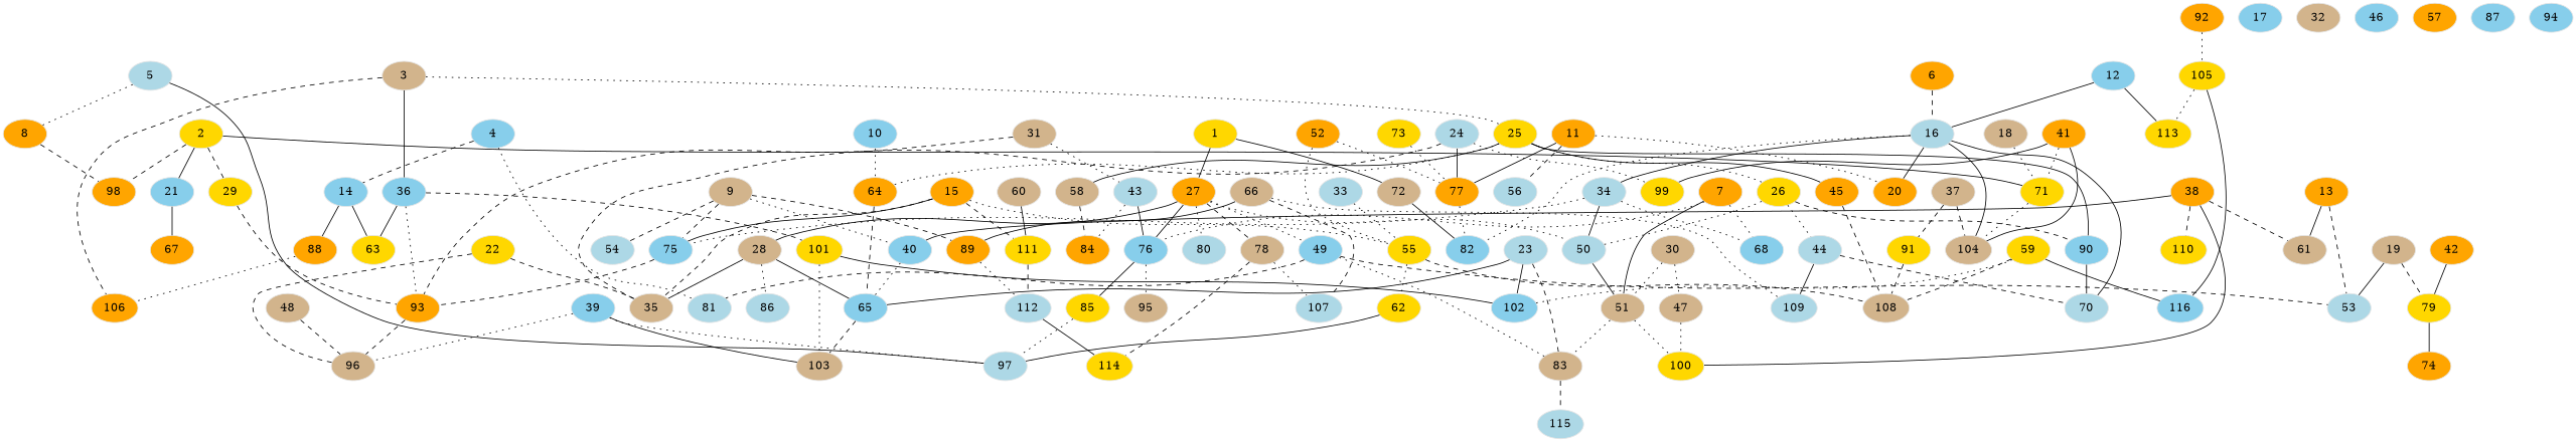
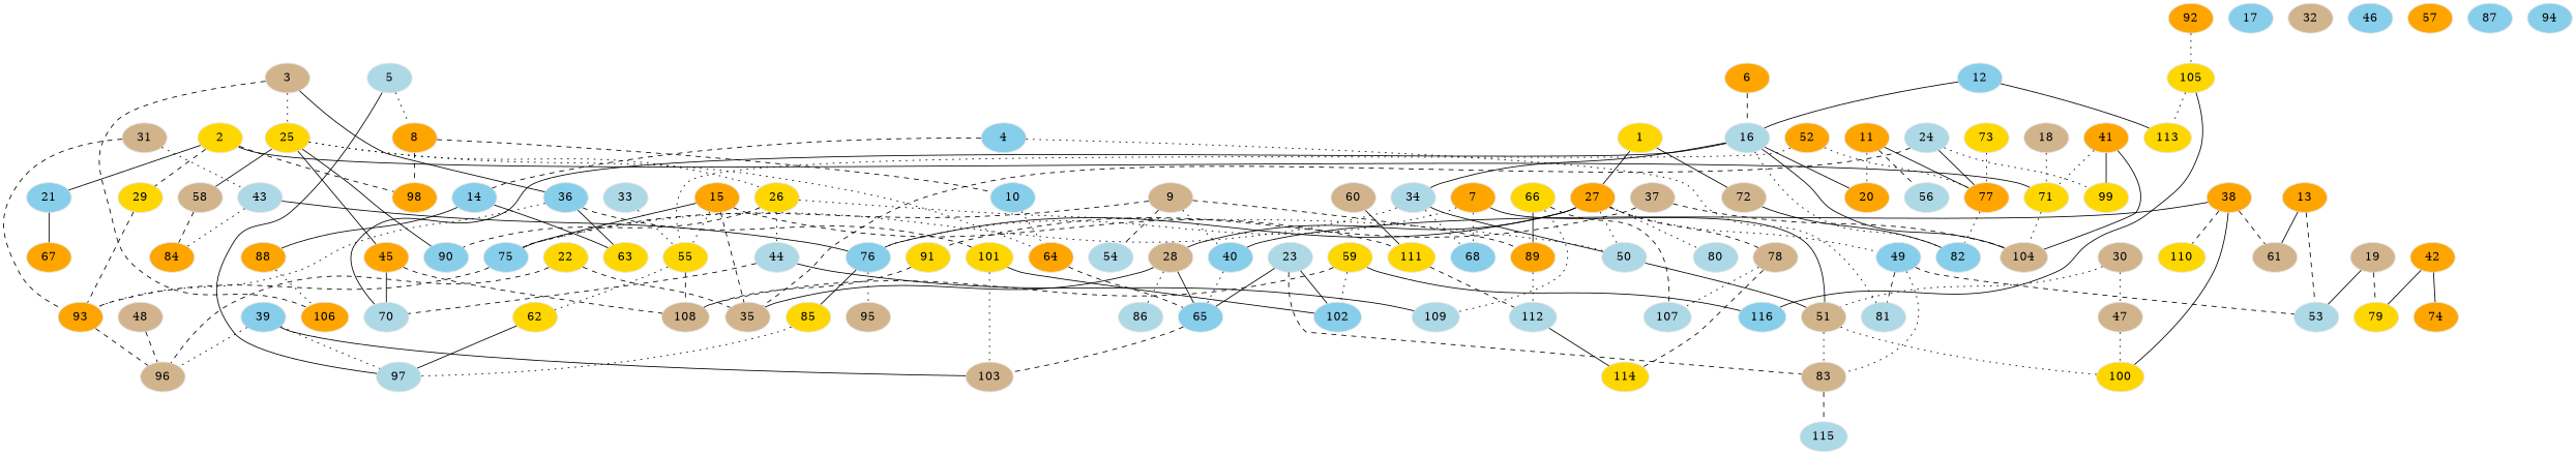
  graph {
    node [color=gray90 fillcolor=orange style=filled]
    edge [style=solid]
    1 [fillcolor=gold]
    27
    72 [fillcolor=tan]
    76 [fillcolor=skyblue]
    50 [fillcolor=lightblue]
    28 [fillcolor=tan]
    49 [fillcolor=skyblue]
    78 [fillcolor=tan]
    80 [fillcolor=lightblue]
    82 [fillcolor=skyblue]
    2 [fillcolor=gold]
    21 [fillcolor=skyblue]
    29 [fillcolor=gold]
    71 [fillcolor=gold]
    98
    67
    93
    104 [fillcolor=tan]
    3 [fillcolor=tan]
    25 [fillcolor=gold]
    36 [fillcolor=skyblue]
    106
    64
    26 [fillcolor=gold]
    45
    58 [fillcolor=tan]
    90 [fillcolor=skyblue]
    63 [fillcolor=gold]
    101 [fillcolor=gold]
    4 [fillcolor=skyblue]
    14 [fillcolor=skyblue]
    81 [fillcolor=lightblue]
    88
    5 [fillcolor=lightblue]
    8
    97 [fillcolor=lightblue]
    10 [fillcolor=skyblue]
    16 [fillcolor=lightblue]
    6
    20
    34 [fillcolor=lightblue]
    70 [fillcolor=lightblue]
    51 [fillcolor=tan]
    7
    68 [fillcolor=skyblue]
    83 [fillcolor=tan]
    100 [fillcolor=gold]
    85 [fillcolor=gold]
    95 [fillcolor=tan]
    9 [fillcolor=tan]
    40 [fillcolor=skyblue]
    54 [fillcolor=lightblue]
    75 [fillcolor=skyblue]
    89
    65 [fillcolor=skyblue]
    112 [fillcolor=lightblue]
    11
    56 [fillcolor=lightblue]
    77
    12 [fillcolor=skyblue]
    113 [fillcolor=gold]
    53 [fillcolor=lightblue]
    13
    61 [fillcolor=tan]
    15
    35 [fillcolor=tan]
    111 [fillcolor=gold]
    55 [fillcolor=gold]
    17 [fillcolor=skyblue]
    18 [fillcolor=tan]
    19 [fillcolor=tan]
    79 [fillcolor=gold]
    22 [fillcolor=gold]
    96 [fillcolor=tan]
    23 [fillcolor=lightblue]
    102 [fillcolor=skyblue]
    103 [fillcolor=tan]
    115 [fillcolor=lightblue]
    24 [fillcolor=lightblue]
    99 [fillcolor=gold]
    44 [fillcolor=lightblue]
    108 [fillcolor=tan]
    84
    109 [fillcolor=lightblue]
    86 [fillcolor=lightblue]
    107 [fillcolor=lightblue]
    114 [fillcolor=gold]
    30 [fillcolor=tan]
    47 [fillcolor=tan]
    31 [fillcolor=tan]
    43 [fillcolor=lightblue]
    32 [fillcolor=tan]
    33 [fillcolor=lightblue]
    62 [fillcolor=gold]
    37 [fillcolor=tan]
    91 [fillcolor=gold]
    38
    110 [fillcolor=gold]
    39 [fillcolor=skyblue]
    41
    42
    74
    46 [fillcolor=skyblue]
    48 [fillcolor=tan]
    52
    57
    59 [fillcolor=gold]
    116 [fillcolor=skyblue]
    60 [fillcolor=tan]
-   66 [fillcolor=tan]
+   66 [fillcolor=gold]
    73 [fillcolor=gold]
    87 [fillcolor=skyblue]
    105 [fillcolor=gold]
    92
    94 [fillcolor=skyblue]
    1 -- 27
    1 -- 72
    27 -- 76
    27 -- 50 [style=dotted]
    27 -- 28
    27 -- 49 [style=dotted]
    27 -- 78 [style=dashed]
    27 -- 80 [style=dotted]
    72 -- 82
    76 -- 85
    76 -- 95 [style=dotted]
    50 -- 51
    28 -- 65
    28 -- 35
    28 -- 86 [style=dotted]
    49 -- 81 [style=dashed]
    49 -- 83 [style=dotted]
    49 -- 53 [style=dashed]
    78 -- 107 [style=dotted]
    78 -- 114 [style=dashed]
    2 -- 21
    2 -- 29 [style=dashed]
    2 -- 71
    2 -- 98 [style=dashed]
    21 -- 67
    29 -- 93 [style=dashed]
    71 -- 104 [style=dotted]
    93 -- 96 [style=dashed]
    3 -- 25 [style=dotted]
    3 -- 36
    3 -- 106 [style=dashed]
    25 -- 64 [style=dotted]
    25 -- 26 [style=dotted]
    25 -- 45
    25 -- 58
    25 -- 90
    36 -- 93 [style=dotted]
    36 -- 63
    36 -- 101 [style=dashed]
    64 -- 65 [style=dashed]
    26 -- 50 [style=dotted]
    26 -- 90 [style=dashed]
    26 -- 44 [style=dotted]
-   90 -- 70
+   45 -- 70
    45 -- 108 [style=dashed]
    58 -- 84 [style=dashed]
    101 -- 102
    101 -- 103 [style=dotted]
    4 -- 14 [style=dashed]
    4 -- 81 [style=dotted]
    14 -- 63
    14 -- 88
    88 -- 106 [style=dotted]
    5 -- 8 [style=dotted]
    5 -- 97
    8 -- 98 [style=dashed]
+   8 -- 10 [style=dashed]
    10 -- 64 [style=dotted]
    16 -- 82 [style=dotted]
    16 -- 104
    16 -- 20
    16 -- 34
    16 -- 70
    6 -- 16 [style=dashed]
    34 -- 50
    34 -- 68 [style=dotted]
    34 -- 75 [style=dotted]
    51 -- 83 [style=dotted]
    51 -- 100 [style=dotted]
    7 -- 76 [style=dotted]
    7 -- 51
    7 -- 68 [style=dotted]
    83 -- 115 [style=dashed]
    85 -- 97 [style=dotted]
    9 -- 40 [style=dotted]
    9 -- 54 [style=dashed]
    9 -- 75 [style=dashed]
    9 -- 89 [style=dashed]
    40 -- 65 [style=dotted]
    75 -- 93 [style=dashed]
    89 -- 112 [style=dotted]
    65 -- 103 [style=dashed]
    112 -- 114
    11 -- 20 [style=dotted]
    11 -- 56 [style=dashed]
    11 -- 77
    77 -- 82 [style=dotted]
    12 -- 16
    12 -- 113
    13 -- 53 [style=dashed]
    13 -- 61
    15 -- 75
    15 -- 35 [style=dashed]
    15 -- 111 [style=dashed]
    15 -- 55 [style=dotted]
    111 -- 112 [style=dashed]
    55 -- 108 [style=dashed]
    55 -- 62 [style=dotted]
    18 -- 71 [style=dotted]
    19 -- 53
    19 -- 79 [style=dashed]
    22 -- 35 [style=dashed]
    22 -- 96 [style=dashed]
    23 -- 83 [style=dashed]
    23 -- 65
    23 -- 102
    24 -- 77
    24 -- 35 [style=dashed]
    24 -- 99 [style=dotted]
    44 -- 70 [style=dashed]
    44 -- 109
    30 -- 51 [style=dotted]
    30 -- 47 [style=dotted]
    47 -- 100 [style=dotted]
    31 -- 93 [style=dashed]
    31 -- 43 [style=dotted]
    43 -- 76
    43 -- 84 [style=dotted]
    33 -- 55 [style=dotted]
    62 -- 97
    37 -- 104 [style=dashed]
    37 -- 91 [style=dashed]
    91 -- 108 [style=dashed]
    38 -- 100
    38 -- 40
    38 -- 61 [style=dashed]
    38 -- 110 [style=dashed]
    39 -- 97 [style=dotted]
    39 -- 96 [style=dotted]
    39 -- 103
    41 -- 71 [style=dotted]
    41 -- 104
    41 -- 99
    42 -- 79
-   79 -- 74
+   42 -- 74
    48 -- 96 [style=dashed]
    52 -- 77 [style=dotted]
    52 -- 55 [style=dotted]
    59 -- 102 [style=dotted]
    59 -- 108 [style=dashed]
    59 -- 116
    60 -- 111
    66 -- 89
    66 -- 109 [style=dotted]
    66 -- 107 [style=dashed]
    73 -- 77 [style=dotted]
    105 -- 113 [style=dotted]
    105 -- 116
    92 -- 105 [style=dotted]
  }
